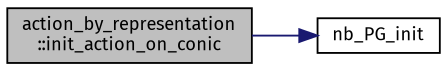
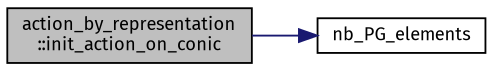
  digraph {
    rankdir=LR
    fontname="Fira Sans"
    node [color=black fontname="Fira Sans" fontsize=10 shape=record style=filled]
    n1 [fillcolor=grey75 fontcolor=black height=0.2 label="action_by_representation\l::init_action_on_conic" width=0.4]
-   n2 [fillcolor=white height=0.2 label=nb_PG_init width=0.4]
+   n2 [fillcolor=white height=0.2 label=nb_PG_elements width=0.4]
    n1 -> n2 [color=midnightblue fontname="Fira Sans" fontsize=10 labelfontname=Helvetica labelfontsize=10 style=solid]
  }
